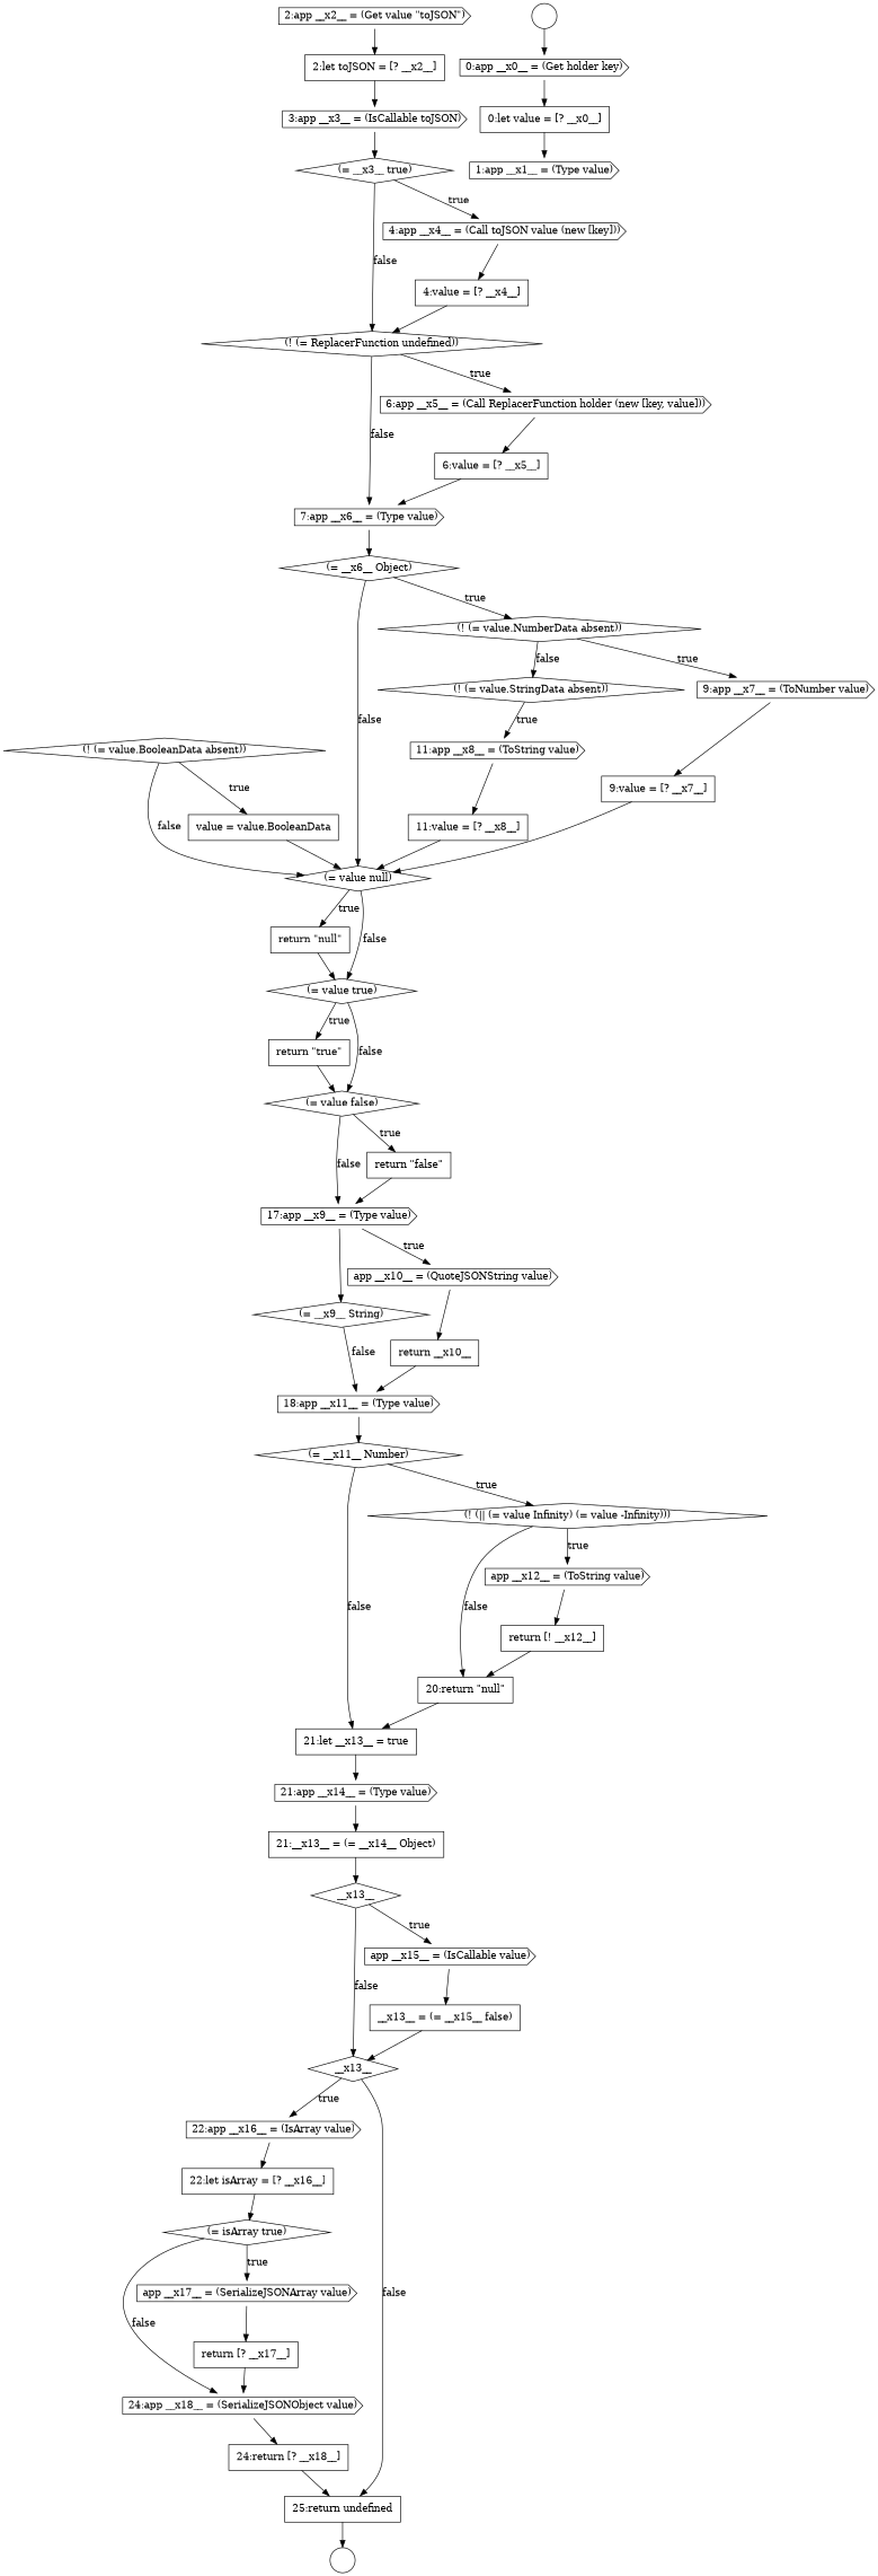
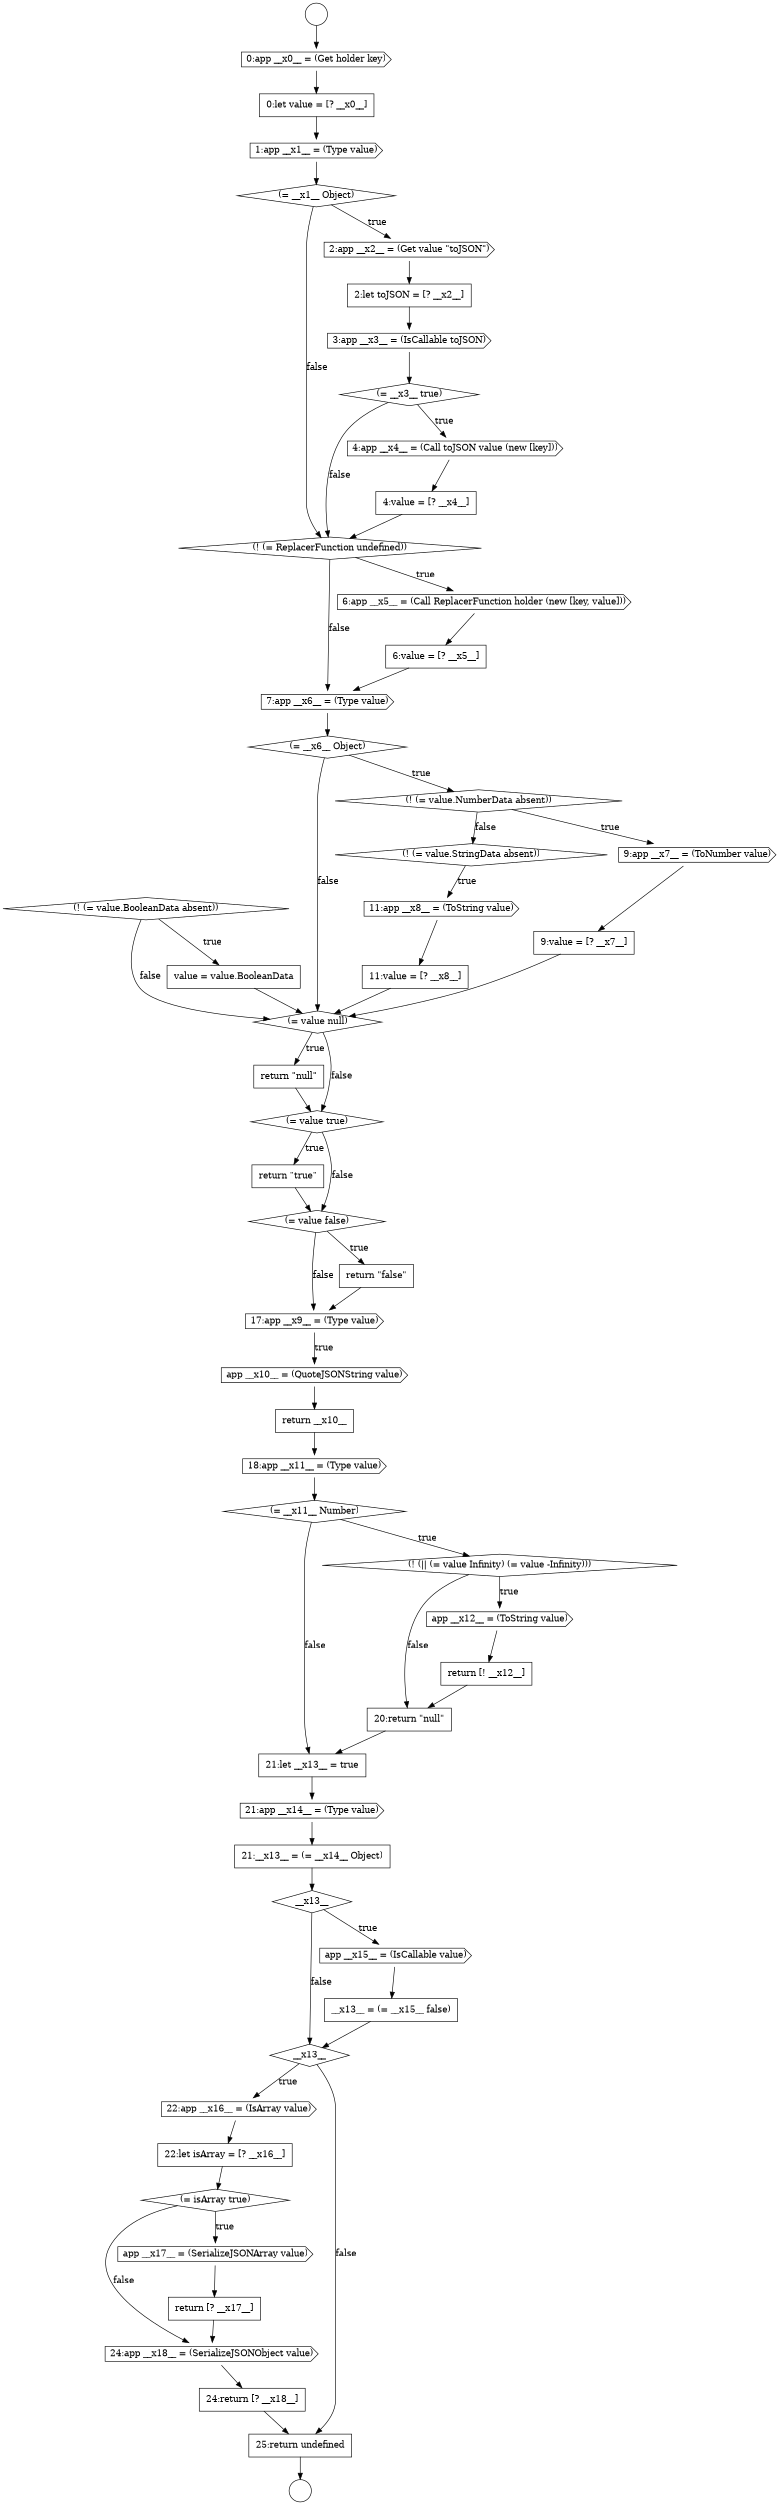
  digraph {
    node [color=black fillcolor=white shape=none style=filled]
    edge [color=black]
    n1 [label=<<font color="black">     <table border="0" cellborder="1" cellspacing="0" cellpadding="10">       <tr><td align="left">return [? __x17__]</td></tr>     </table>   </font>> margin=0]
    n2 [label=<<font color="black">24:app __x18__ = (SerializeJSONObject value)</font>> shape=cds]
    n3 [label=<<font color="black">     <table border="0" cellborder="1" cellspacing="0" cellpadding="10">       <tr><td align="left">24:return [? __x18__]</td></tr>     </table>   </font>> margin=0]
    n4 [label=<<font color="black">22:app __x16__ = (IsArray value)</font>> shape=cds]
    n5 [label=<<font color="black">     <table border="0" cellborder="1" cellspacing="0" cellpadding="10">       <tr><td align="left">22:let isArray = [? __x16__]</td></tr>     </table>   </font>> margin=0]
    n6 [label=<<font color="black">(= isArray true)</font>> shape=diamond]
    n7 [label=<<font color="black">     <table border="0" cellborder="1" cellspacing="0" cellpadding="10">       <tr><td align="left">25:return undefined</td></tr>     </table>   </font>> margin=0]
    n8 [label=" " shape=circle]
    n9 [label=<<font color="black">     <table border="0" cellborder="1" cellspacing="0" cellpadding="10">       <tr><td align="left">20:return &quot;null&quot;</td></tr>     </table>   </font>> margin=0]
    n10 [label=<<font color="black">     <table border="0" cellborder="1" cellspacing="0" cellpadding="10">       <tr><td align="left">21:let __x13__ = true</td></tr>     </table>   </font>> margin=0]
    n11 [label=<<font color="black">21:app __x14__ = (Type value)</font>> shape=cds]
    n12 [label=<<font color="black">__x13__</font>> shape=diamond]
    n13 [label=<<font color="black">__x13__</font>> shape=diamond]
    n14 [label=<<font color="black">app __x15__ = (IsCallable value)</font>> shape=cds]
    n15 [label=<<font color="black">     <table border="0" cellborder="1" cellspacing="0" cellpadding="10">       <tr><td align="left">__x13__ = (= __x15__ false)</td></tr>     </table>   </font>> margin=0]
    n16 [label=<<font color="black">app __x17__ = (SerializeJSONArray value)</font>> shape=cds]
    n17 [label=<<font color="black">     <table border="0" cellborder="1" cellspacing="0" cellpadding="10">       <tr><td align="left">21:__x13__ = (= __x14__ Object)</td></tr>     </table>   </font>> margin=0]
    n18 [label=" " shape=circle]
    n19 [label=<<font color="black">0:app __x0__ = (Get holder key)</font>> shape=cds]
    n20 [label=<<font color="black">     <table border="0" cellborder="1" cellspacing="0" cellpadding="10">       <tr><td align="left">0:let value = [? __x0__]</td></tr>     </table>   </font>> margin=0]
    n21 [label=<<font color="black">     <table border="0" cellborder="1" cellspacing="0" cellpadding="10">       <tr><td align="left">return [! __x12__]</td></tr>     </table>   </font>> margin=0]
    n22 [label=<<font color="black">(! (= value.StringData absent))</font>> shape=diamond]
    n23 [label=<<font color="black">11:app __x8__ = (ToString value)</font>> shape=cds]
    n24 [label=<<font color="black">(! (= value.BooleanData absent))</font>> shape=diamond]
    n25 [label=<<font color="black">(= value null)</font>> shape=diamond]
    n26 [label=<<font color="black">     <table border="0" cellborder="1" cellspacing="0" cellpadding="10">       <tr><td align="left">value = value.BooleanData</td></tr>     </table>   </font>> margin=0]
    n27 [label=<<font color="black">     <table border="0" cellborder="1" cellspacing="0" cellpadding="10">       <tr><td align="left">11:value = [? __x8__]</td></tr>     </table>   </font>> margin=0]
    n28 [label=<<font color="black">1:app __x1__ = (Type value)</font>> shape=cds]
+   n29 [label=<<font color="black">(= __x1__ Object)</font>> shape=diamond]
    n30 [label=<<font color="black">     <table border="0" cellborder="1" cellspacing="0" cellpadding="10">       <tr><td align="left">return &quot;null&quot;</td></tr>     </table>   </font>> margin=0]
    n31 [label=<<font color="black">(= value true)</font>> shape=diamond]
    n32 [label=<<font color="black">     <table border="0" cellborder="1" cellspacing="0" cellpadding="10">       <tr><td align="left">return &quot;true&quot;</td></tr>     </table>   </font>> margin=0]
    n33 [label=<<font color="black">(= value false)</font>> shape=diamond]
    n34 [label=<<font color="black">     <table border="0" cellborder="1" cellspacing="0" cellpadding="10">       <tr><td align="left">2:let toJSON = [? __x2__]</td></tr>     </table>   </font>> margin=0]
    n35 [label=<<font color="black">3:app __x3__ = (IsCallable toJSON)</font>> shape=cds]
    n36 [label=<<font color="black">(= __x3__ true)</font>> shape=diamond]
    n37 [label=<<font color="black">18:app __x11__ = (Type value)</font>> shape=cds]
    n38 [label=<<font color="black">(= __x11__ Number)</font>> shape=diamond]
    n39 [label=<<font color="black">(! (|| (= value Infinity) (= value -Infinity)))</font>> shape=diamond]
    n40 [label=<<font color="black">     <table border="0" cellborder="1" cellspacing="0" cellpadding="10">       <tr><td align="left">4:value = [? __x4__]</td></tr>     </table>   </font>> margin=0]
    n41 [label=<<font color="black">(! (= ReplacerFunction undefined))</font>> shape=diamond]
    n42 [label=<<font color="black">7:app __x6__ = (Type value)</font>> shape=cds]
    n43 [label=<<font color="black">6:app __x5__ = (Call ReplacerFunction holder (new [key, value]))</font>> shape=cds]
    n44 [label=<<font color="black">2:app __x2__ = (Get value &quot;toJSON&quot;)</font>> shape=cds]
    n45 [label=<<font color="black">17:app __x9__ = (Type value)</font>> shape=cds]
-   n46 [label=<<font color="black">(= __x9__ String)</font>> shape=diamond]
    n47 [label=<<font color="black">app __x10__ = (QuoteJSONString value)</font>> shape=cds]
    n48 [label=<<font color="black">     <table border="0" cellborder="1" cellspacing="0" cellpadding="10">       <tr><td align="left">return &quot;false&quot;</td></tr>     </table>   </font>> margin=0]
    n49 [label=<<font color="black">(= __x6__ Object)</font>> shape=diamond]
    n50 [label=<<font color="black">(! (= value.NumberData absent))</font>> shape=diamond]
    n51 [label=<<font color="black">9:app __x7__ = (ToNumber value)</font>> shape=cds]
    n52 [label=<<font color="black">     <table border="0" cellborder="1" cellspacing="0" cellpadding="10">       <tr><td align="left">9:value = [? __x7__]</td></tr>     </table>   </font>> margin=0]
    n53 [label=<<font color="black">app __x12__ = (ToString value)</font>> shape=cds]
    n54 [label=<<font color="black">4:app __x4__ = (Call toJSON value (new [key]))</font>> shape=cds]
    n55 [label=<<font color="black">     <table border="0" cellborder="1" cellspacing="0" cellpadding="10">       <tr><td align="left">6:value = [? __x5__]</td></tr>     </table>   </font>> margin=0]
    n56 [label=<<font color="black">     <table border="0" cellborder="1" cellspacing="0" cellpadding="10">       <tr><td align="left">return __x10__</td></tr>     </table>   </font>> margin=0]
    n1 -> n2
    n2 -> n3
    n3 -> n7
    n4 -> n5
    n5 -> n6
    n6 -> n2 [label=<<font color="black">false</font>>]
    n6 -> n16 [label=<<font color="black">true</font>>]
    n7 -> n8
    n9 -> n10
    n10 -> n11
    n11 -> n17
    n12 -> n13 [label=<<font color="black">false</font>>]
    n12 -> n14 [label=<<font color="black">true</font>>]
    n13 -> n4 [label=<<font color="black">true</font>>]
    n13 -> n7 [label=<<font color="black">false</font>>]
    n14 -> n15
    n15 -> n13
    n16 -> n1
    n17 -> n12
    n18 -> n19
    n19 -> n20
    n20 -> n28
    n21 -> n9
    n22 -> n23 [label=<<font color="black">true</font>>]
    n23 -> n27
    n24 -> n25 [label=<<font color="black">false</font>>]
    n24 -> n26 [label=<<font color="black">true</font>>]
    n25 -> n30 [label=<<font color="black">true</font>>]
    n25 -> n31 [label=<<font color="black">false</font>>]
    n26 -> n25
    n27 -> n25
+   n28 -> n29
+   n29 -> n41 [label=<<font color="black">false</font>>]
+   n29 -> n44 [label=<<font color="black">true</font>>]
    n30 -> n31
    n31 -> n32 [label=<<font color="black">true</font>>]
    n31 -> n33 [label=<<font color="black">false</font>>]
    n32 -> n33
    n33 -> n45 [label=<<font color="black">false</font>>]
    n33 -> n48 [label=<<font color="black">true</font>>]
    n34 -> n35
    n35 -> n36
    n36 -> n41 [label=<<font color="black">false</font>>]
    n36 -> n54 [label=<<font color="black">true</font>>]
    n37 -> n38
    n38 -> n10 [label=<<font color="black">false</font>>]
    n38 -> n39 [label=<<font color="black">true</font>>]
    n39 -> n9 [label=<<font color="black">false</font>>]
    n39 -> n53 [label=<<font color="black">true</font>>]
    n40 -> n41
    n41 -> n42 [label=<<font color="black">false</font>>]
    n41 -> n43 [label=<<font color="black">true</font>>]
    n42 -> n49
    n43 -> n55
    n44 -> n34
-   n45 -> n46
    n45 -> n47 [label=<<font color="black">true</font>>]
-   n46 -> n37 [label=<<font color="black">false</font>>]
    n47 -> n56
    n48 -> n45
    n49 -> n25 [label=<<font color="black">false</font>>]
    n49 -> n50 [label=<<font color="black">true</font>>]
    n50 -> n22 [label=<<font color="black">false</font>>]
    n50 -> n51 [label=<<font color="black">true</font>>]
    n51 -> n52
    n52 -> n25
    n53 -> n21
    n54 -> n40
    n55 -> n42
    n56 -> n37
  }
